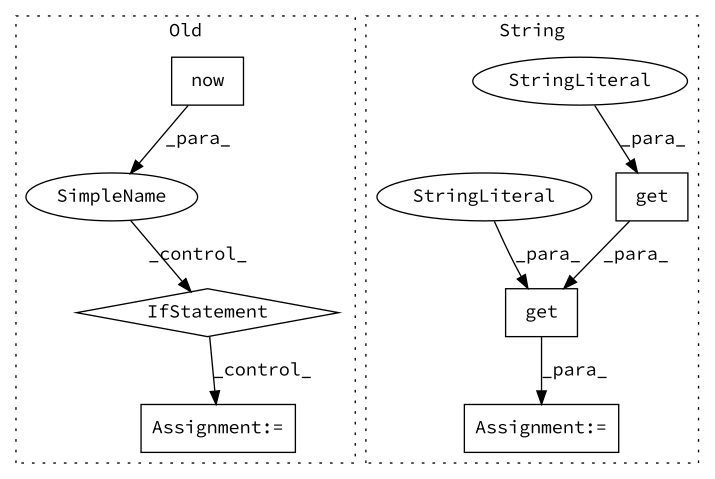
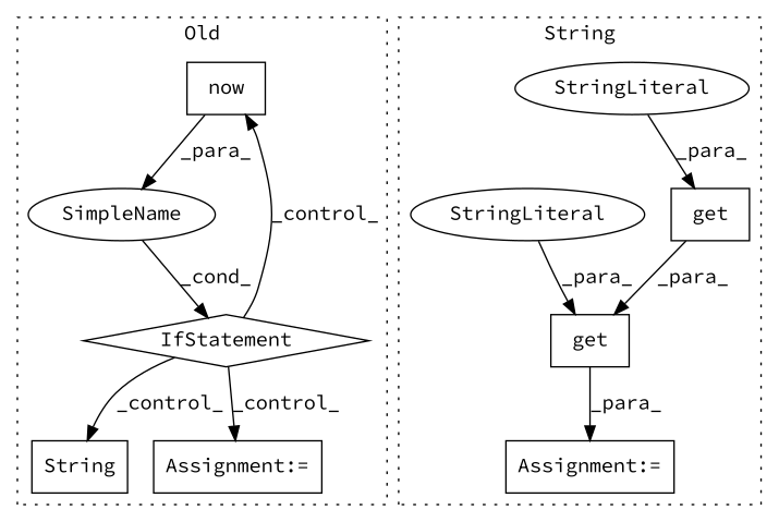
  digraph {
    fontname="Source Code Pro"
    node [a=32 fontname="Source Code Pro" l="4,1" shape=box]
    edge [fontname="Source Code Pro"]
    n1 [label=now s="2669,2685"]
+   n2 [l="7,1" label=String s="2945,2964"]
    n3 [a=42 label=SimpleName shape=ellipse l=""]
    n4 [a=25 l="10,3" label=IfStatement s="2441,2496" shape=diamond]
    n5 [a=7 l=1 label="Assignment:=" s=2711]
    n6 [label=get s="2876,2910"]
    n7 [a=7 l=1 label="Assignment:=" s=3029]
    n8 [label=get s="3041,3071"]
    n9 [a=45 l=14 label=StringLiteral s=2880 shape=ellipse]
    n10 [a=45 l=9 label=StringLiteral s=3045 shape=ellipse]
    subgraph cluster_1 {
      label=Old
      style=dotted
      n1
+     n2
      n3
      n4
      n5
    }
    subgraph cluster_2 {
      label=String
      style=dotted
      n6
      n7
      n8
      n9
      n10
    }
    n1 -> n3 [label=_para_]
-   n3 -> n4 [label=_control_]
+   n3 -> n4 [label=_cond_]
+   n4 -> n1 [label=_control_]
+   n4 -> n2 [label=_control_]
    n4 -> n5 [label=_control_]
    n6 -> n8 [label=_para_]
    n8 -> n7 [label=_para_]
    n9 -> n6 [label=_para_]
    n10 -> n8 [label=_para_]
  }
